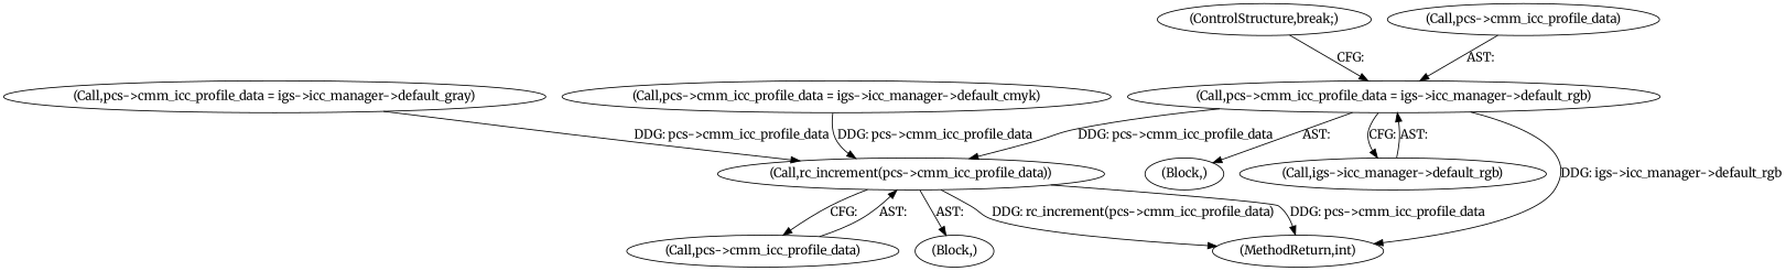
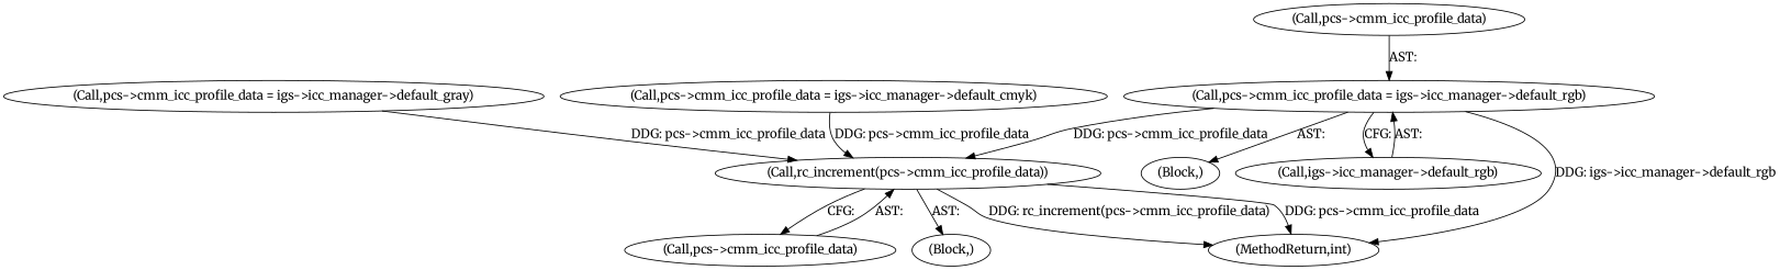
  digraph {
    fontname=Merriweather
    node [fontname=Merriweather]
    edge [fontname=Merriweather]
    n1 [label="(Call,pcs->cmm_icc_profile_data = igs->icc_manager->default_rgb)"]
    n2 [label="(Call,rc_increment(pcs->cmm_icc_profile_data))"]
    n3 [label="(MethodReturn,int)"]
    n4 [label="(Block,)"]
    n5 [label="(Call,igs->icc_manager->default_rgb)"]
    n6 [label="(Call,pcs->cmm_icc_profile_data)"]
    n7 [label="(Block,)"]
    n8 [label="(Call,pcs->cmm_icc_profile_data = igs->icc_manager->default_gray)"]
-   n9 [label="(ControlStructure,break;)"]
    n10 [label="(Call,pcs->cmm_icc_profile_data)"]
    n11 [label="(Call,pcs->cmm_icc_profile_data = igs->icc_manager->default_cmyk)"]
    n1 -> n2 [label="DDG: pcs->cmm_icc_profile_data"]
    n1 -> n3 [label="DDG: igs->icc_manager->default_rgb"]
    n1 -> n4 [label="AST: "]
    n1 -> n5 [label="CFG: "]
    n2 -> n3 [label="DDG: pcs->cmm_icc_profile_data"]
    n2 -> n3 [label="DDG: rc_increment(pcs->cmm_icc_profile_data)"]
    n2 -> n6 [label="CFG: "]
    n2 -> n7 [label="AST: "]
    n5 -> n1 [label="AST: "]
    n6 -> n2 [label="AST: "]
    n8 -> n2 [label="DDG: pcs->cmm_icc_profile_data"]
-   n9 -> n1 [label="CFG: "]
    n10 -> n1 [label="AST: "]
    n11 -> n2 [label="DDG: pcs->cmm_icc_profile_data"]
  }
